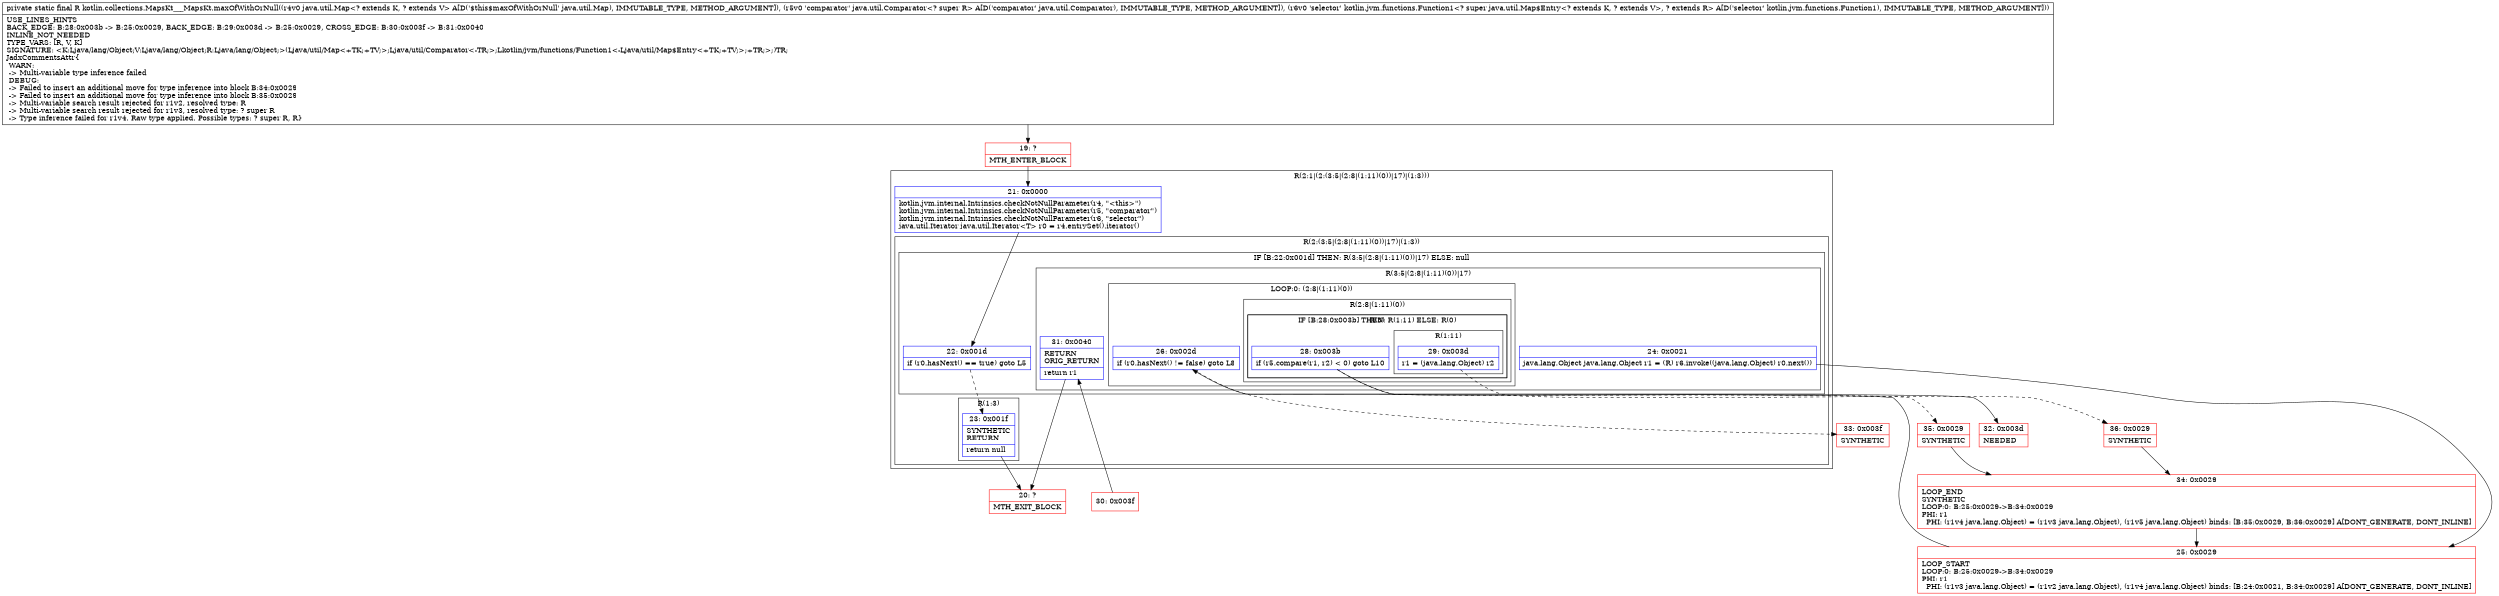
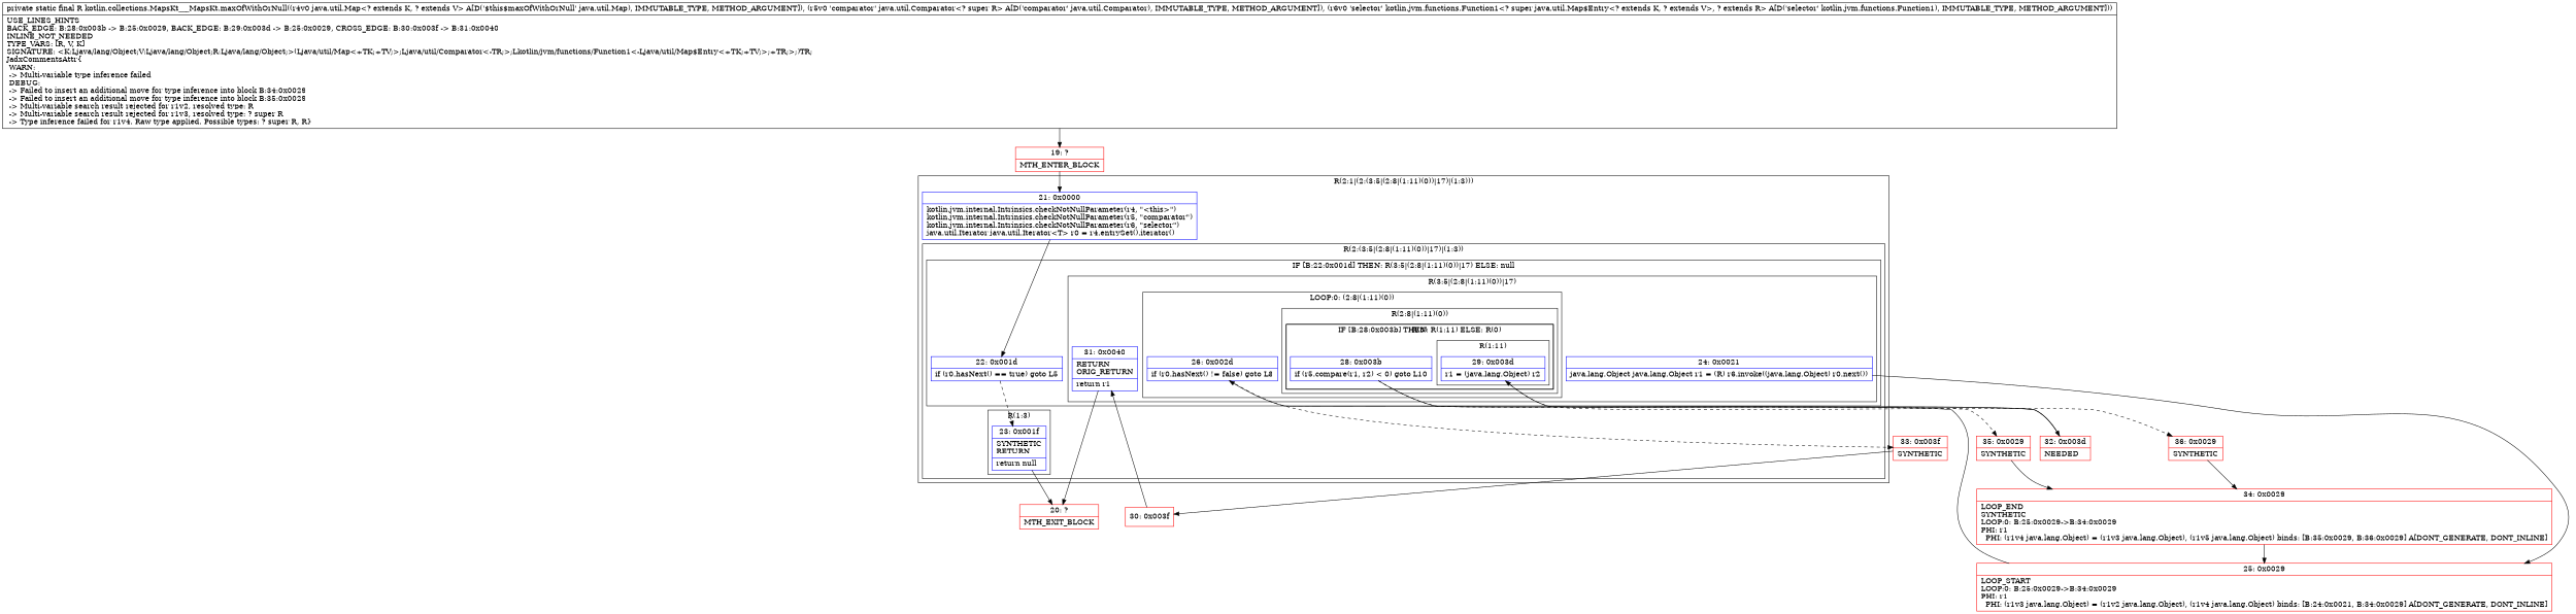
  digraph {
    node [color=red shape=record]
    n1 [color=blue label="{29\:\ 0x003d|r1 = (java.lang.Object) r2\l}"]
    n2 [color=blue label="{28\:\ 0x003b|if (r5.compare(r1, r2) \< 0) goto L10\l}"]
    n3 [color=blue label="{26\:\ 0x002d|if (r0.hasNext() != false) goto L8\l}"]
    n4 [color=blue label="{24\:\ 0x0021|java.lang.Object java.lang.Object r1 = (R) r6.invoke((java.lang.Object) r0.next())\l}"]
    n5 [color=blue label="{31\:\ 0x0040|RETURN\lORIG_RETURN\l|return r1\l}"]
    n6 [color=blue label="{22\:\ 0x001d|if (r0.hasNext() == true) goto L5\l}"]
    n7 [color=blue label="{23\:\ 0x001f|SYNTHETIC\lRETURN\l|return null\l}"]
    n8 [color=blue label="{21\:\ 0x0000|kotlin.jvm.internal.Intrinsics.checkNotNullParameter(r4, \"\<this\>\")\lkotlin.jvm.internal.Intrinsics.checkNotNullParameter(r5, \"comparator\")\lkotlin.jvm.internal.Intrinsics.checkNotNullParameter(r6, \"selector\")\ljava.util.Iterator java.util.Iterator\<T\> r0 = r4.entrySet().iterator()\l}"]
    n9 [label="{36\:\ 0x0029|SYNTHETIC\l}"]
    n10 [label="{32\:\ 0x003d|NEEDED\l}"]
    n11 [label="{35\:\ 0x0029|SYNTHETIC\l}"]
    n12 [label="{33\:\ 0x003f|SYNTHETIC\l}"]
    n13 [label="{25\:\ 0x0029|LOOP_START\lLOOP:0: B:25:0x0029\-\>B:34:0x0029\lPHI: r1 \l  PHI: (r1v3 java.lang.Object) = (r1v2 java.lang.Object), (r1v4 java.lang.Object) binds: [B:24:0x0021, B:34:0x0029] A[DONT_GENERATE, DONT_INLINE]\l}"]
    n14 [label="{20\:\ ?|MTH_EXIT_BLOCK\l}"]
    n15 [label="{30\:\ 0x003f}"]
    n16 [label="{34\:\ 0x0029|LOOP_END\lSYNTHETIC\lLOOP:0: B:25:0x0029\-\>B:34:0x0029\lPHI: r1 \l  PHI: (r1v4 java.lang.Object) = (r1v3 java.lang.Object), (r1v5 java.lang.Object) binds: [B:35:0x0029, B:36:0x0029] A[DONT_GENERATE, DONT_INLINE]\l}"]
    n17 [label="{19\:\ ?|MTH_ENTER_BLOCK\l}"]
    n18 [label="{private static final R kotlin.collections.MapsKt___MapsKt.maxOfWithOrNull((r4v0 java.util.Map\<? extends K, ? extends V\> A[D('$this$maxOfWithOrNull' java.util.Map), IMMUTABLE_TYPE, METHOD_ARGUMENT]), (r5v0 'comparator' java.util.Comparator\<? super R\> A[D('comparator' java.util.Comparator), IMMUTABLE_TYPE, METHOD_ARGUMENT]), (r6v0 'selector' kotlin.jvm.functions.Function1\<? super java.util.Map$Entry\<? extends K, ? extends V\>, ? extends R\> A[D('selector' kotlin.jvm.functions.Function1), IMMUTABLE_TYPE, METHOD_ARGUMENT]))  | USE_LINES_HINTS\lBACK_EDGE: B:28:0x003b \-\> B:25:0x0029, BACK_EDGE: B:29:0x003d \-\> B:25:0x0029, CROSS_EDGE: B:30:0x003f \-\> B:31:0x0040\lINLINE_NOT_NEEDED\lTYPE_VARS: [R, V, K]\lSIGNATURE: \<K:Ljava\/lang\/Object;V:Ljava\/lang\/Object;R:Ljava\/lang\/Object;\>(Ljava\/util\/Map\<+TK;+TV;\>;Ljava\/util\/Comparator\<\-TR;\>;Lkotlin\/jvm\/functions\/Function1\<\-Ljava\/util\/Map$Entry\<+TK;+TV;\>;+TR;\>;)TR;\lJadxCommentsAttr\{\l WARN: \l \-\> Multi\-variable type inference failed\l DEBUG: \l \-\> Failed to insert an additional move for type inference into block B:34:0x0029\l \-\> Failed to insert an additional move for type inference into block B:35:0x0029\l \-\> Multi\-variable search result rejected for r1v2, resolved type: R\l \-\> Multi\-variable search result rejected for r1v3, resolved type: ? super R\l \-\> Type inference failed for r1v4. Raw type applied. Possible types: ? super R, R\}\l}" color=""]
    subgraph cluster_1 {
      label="R(2:1|(2:(3:5|(2:8|(1:11)(0))|17)|(1:3)))"
      n8
      subgraph cluster_2 {
        label="R(2:(3:5|(2:8|(1:11)(0))|17)|(1:3))"
        subgraph cluster_3 {
          label="IF [B:22:0x001d] THEN: R(3:5|(2:8|(1:11)(0))|17) ELSE: null"
          n6
          subgraph cluster_4 {
            label="R(3:5|(2:8|(1:11)(0))|17)"
            n4
            n5
            subgraph cluster_5 {
              label="LOOP:0: (2:8|(1:11)(0))"
              n3
              subgraph cluster_6 {
                label="R(2:8|(1:11)(0))"
                subgraph cluster_7 {
                  label="IF [B:28:0x003b] THEN: R(1:11) ELSE: R(0)"
                  n2
                  subgraph cluster_8 {
                    label="R(1:11)"
                    n1
                  }
                  subgraph cluster_9 {
                    label="R(0)"
                  }
                }
              }
            }
          }
        }
        subgraph cluster_10 {
          label="R(1:3)"
          n7
        }
      }
    }
    n1 -> n9 [style=dashed]
    n2 -> n10
    n2 -> n11 [style=dashed]
    n3 -> n12 [style=dashed]
    n4 -> n13
    n5 -> n14
    n6 -> n7 [style=dashed]
    n7 -> n14
    n8 -> n6
    n9 -> n16
+   n10 -> n1
    n11 -> n16
+   n12 -> n15
    n13 -> n3
    n15 -> n5
    n16 -> n13
    n17 -> n8
    n18 -> n17
  }
